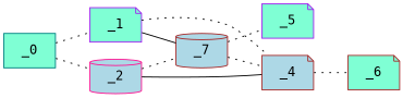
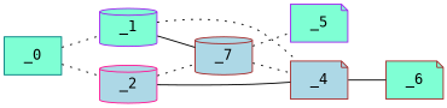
  graph {
    fontname="DejaVu Sans Mono"
    rankdir=LR
    node [color=brown fillcolor=aquamarine fontname="DejaVu Sans Mono" shape=note style=filled]
    edge [fontname="DejaVu Sans Mono" style=dotted]
    _0 [color=teal shape=box x=0.548804 y=3.56256]
-   _1 [color=purple x=1.25424 y=0.397391]
+   _1 [color=purple shape=cylinder x=1.25424 y=0.397391]
    _2 [color=deeppink fillcolor=lightblue shape=cylinder x=2.44311 y=3.10503]
    n4 [fillcolor=lightblue label=_7 shape=cylinder x=2.01 y=0.48]
    _4 [fillcolor=lightblue x=1.5 y=1.98]
    _5 [color=purple x=1.10535 y=2.35647]
    _6 [x=0.821812 y=0.60867]
    _0 -- _1
    _0 -- _2
    _1 -- n4 [style=solid]
    _1 -- _4
    _2 -- n4
    _2 -- _4 [style=solid]
    n4 -- _4
    n4 -- _5
-   _4 -- _6
+   _4 -- _6 [style=solid]
  }
